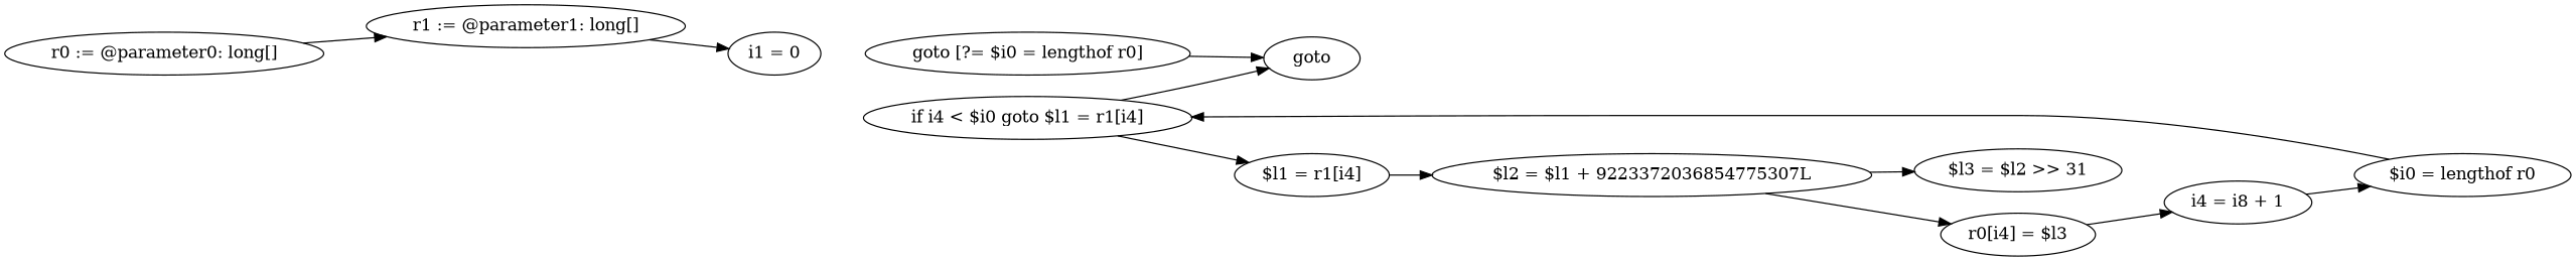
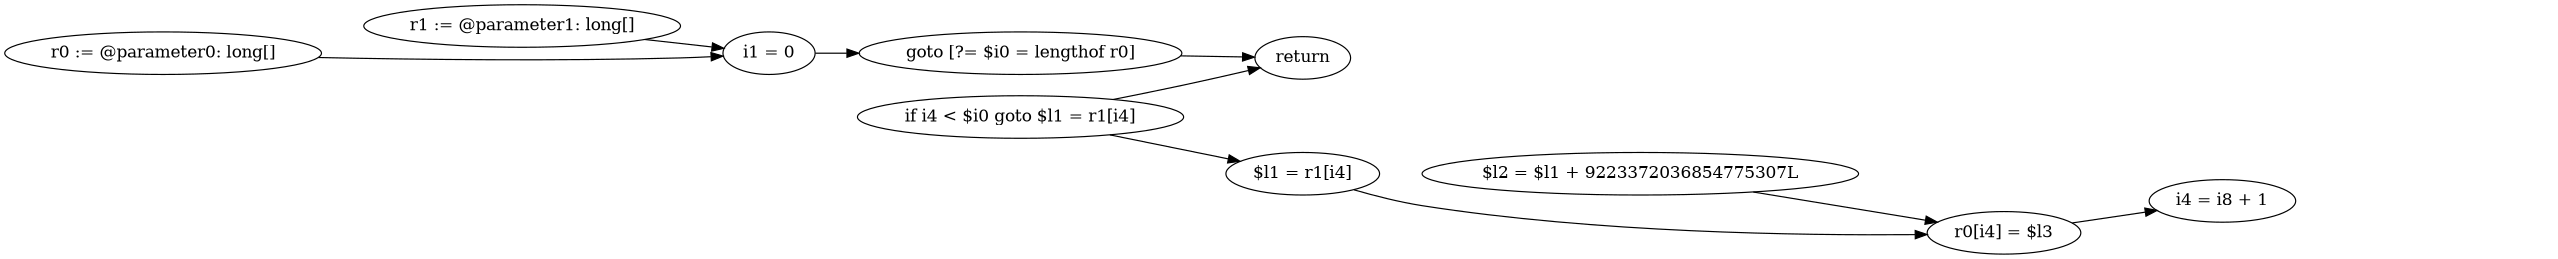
  digraph {
    rankdir=LR
    "r0 := @parameter0: long[]"
    "r1 := @parameter1: long[]"
    n3 [label="i1 = 0"]
    "goto [?= $i0 = lengthof r0]"
-   return [label=goto]
-   "$i0 = lengthof r0"
+   return
    "if i4 < $i0 goto $l1 = r1[i4]"
    "$l1 = r1[i4]"
    "$l2 = $l1 + 9223372036854775307L"
-   "$l3 = $l2 >> 31"
    "r0[i4] = $l3"
    n12 [label="i4 = i8 + 1"]
-   "r0 := @parameter0: long[]" -> "r1 := @parameter1: long[]"
+   "r0 := @parameter0: long[]" -> n3
    "r1 := @parameter1: long[]" -> n3
+   n3 -> "goto [?= $i0 = lengthof r0]"
    "goto [?= $i0 = lengthof r0]" -> return
-   "$i0 = lengthof r0" -> "if i4 < $i0 goto $l1 = r1[i4]"
    "if i4 < $i0 goto $l1 = r1[i4]" -> return
    "if i4 < $i0 goto $l1 = r1[i4]" -> "$l1 = r1[i4]"
-   "$l1 = r1[i4]" -> "$l2 = $l1 + 9223372036854775307L"
-   "$l2 = $l1 + 9223372036854775307L" -> "$l3 = $l2 >> 31"
+   "$l1 = r1[i4]" -> "r0[i4] = $l3"
    "$l2 = $l1 + 9223372036854775307L" -> "r0[i4] = $l3"
    "r0[i4] = $l3" -> n12
-   n12 -> "$i0 = lengthof r0"
  }
